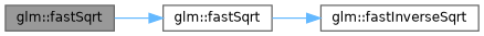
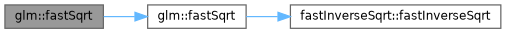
  digraph {
    rankdir=LR
    node [color=grey40 fillcolor=white fontname=Helvetica fontsize=10 shape=box style=filled]
    edge [color=steelblue1 fontname=Helvetica fontsize=10 labelfontname=Helvetica labelfontsize=10 style=solid]
    n1 [color=gray40 fillcolor=grey60 fontcolor=black height=0.2 label="glm::fastSqrt" width=0.4]
    n2 [height=0.2 label="glm::fastSqrt" width=0.4]
-   n3 [height=0.2 label="glm::fastInverseSqrt" width=0.4]
+   n3 [height=0.2 label="fastInverseSqrt::fastInverseSqrt" width=0.4]
    n1 -> n2
    n2 -> n3
  }
